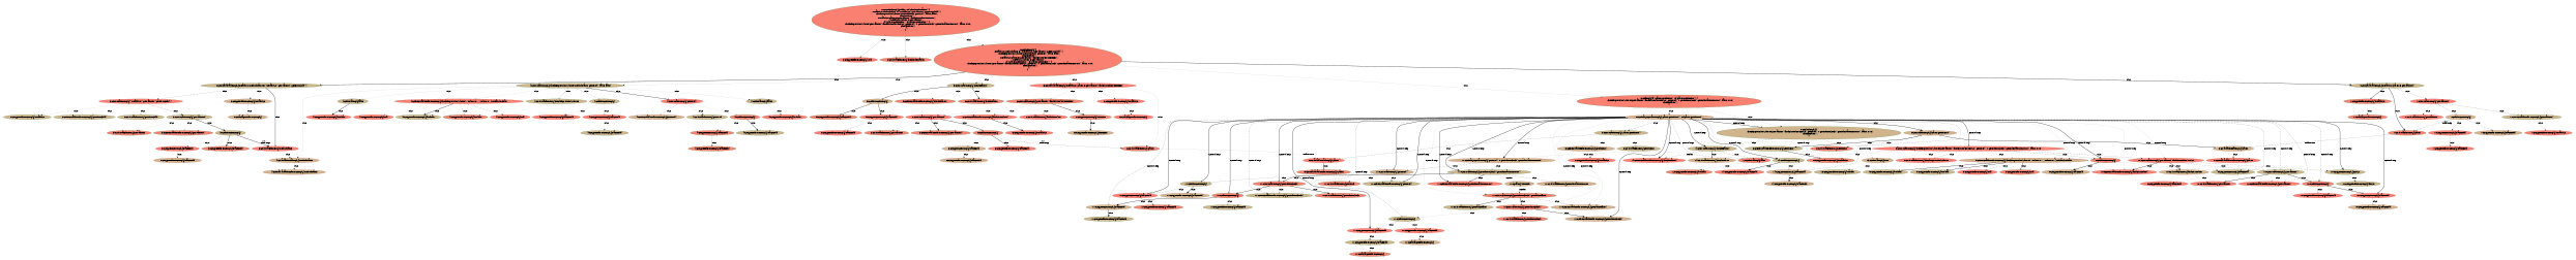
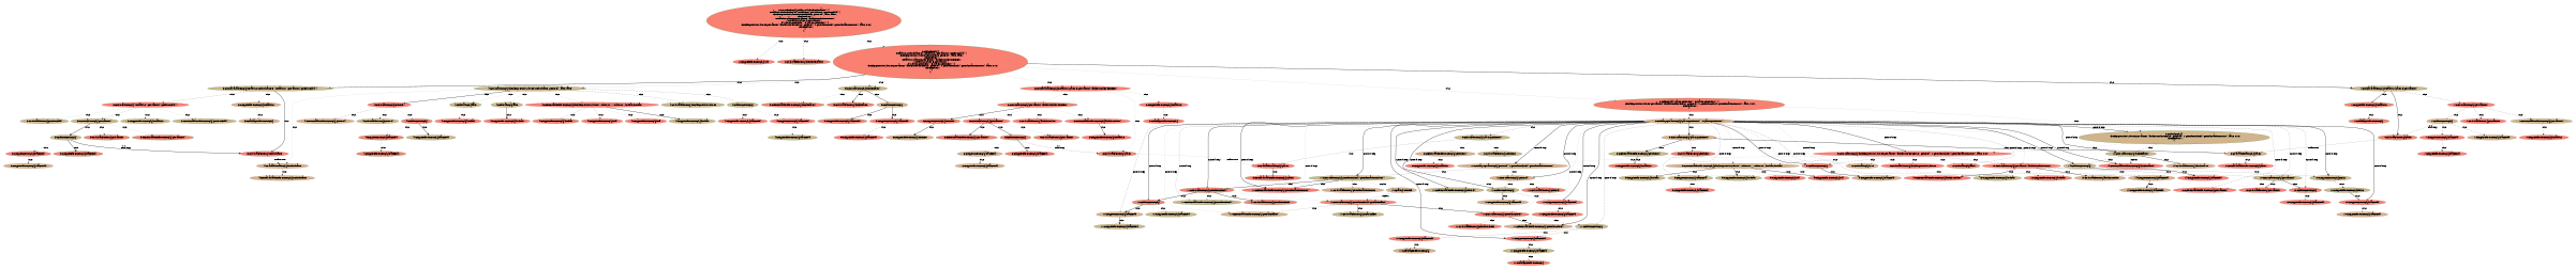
  digraph {
    node [color=darkgreen fillcolor=salmon shape=ellipse style=filled]
    edge [arrowhead=vee style=bold]
    n1 [color=brown label="2:CtTypeReferenceImpl@void"]
    n2 [label="2:CtVirtualElement@checkIndentation"]
    n3 [color=brown fillcolor=tan label="3:CtTypeReferenceImpl@DetailAST"]
    n4 [color=brown fillcolor=tan label="3:CtPackageReferenceImpl@"]
    n5 [fillcolor=tan label="3:CtExecutableReferenceImpl@getFirstChild()"]
    n6 [fillcolor=tan label="3:CtVirtualElement@getFirstChild"]
    n7 [label="3:CtExecutableReferenceImpl@getMainAst()"]
    n8 [label="3:CtVirtualElement@getMainAst"]
    n9 [color=brown label="3:CtTypeAccessImpl@PlaceHold"]
    n10 [color=brown fillcolor=tan label="3:CtTypeReferenceImpl@PlaceHold"]
    n11 [fillcolor=tan label="3:CtThisAccessImpl@"]
    n12 [label="3:CtTypeReferenceImpl@PlaceHold"]
    n13 [color=brown label="3:CtVirtualElement@methodName"]
    n14 [color=brown fillcolor=tan label="4:CtVariableReadImpl@methodName"]
    n15 [fillcolor=tan label="3:CtInvocationImpl@getMainAst()"]
    n16 [color=brown label="3:CtInvocationImpl@((DetailAST) (getMainAst().getFirstChild()))"]
    n17 [fillcolor=tan label="3:CtTypeReferenceImpl@DetailAST"]
    n18 [color=brown fillcolor=tan label="4:CtLocalVariableReferenceImpl@methodName"]
    n19 [fillcolor=tan label="3:CtLocalVariableImpl@DetailAST methodName = ((DetailAST) (getMainAst().getFirstChild()))"]
    n20 [color=brown label="4:CtExecutableReferenceImpl@checkExpressionSubtree(<unknown>,<unknown>,boolean,boolean)"]
    n21 [color=brown label="4:CtTypeReferenceImpl@null"]
    n22 [color=brown label="4:CtTypeReferenceImpl@null"]
    n23 [fillcolor=tan label="4:CtTypeReferenceImpl@boolean"]
    n24 [label="4:CtTypeReferenceImpl@boolean"]
    n25 [fillcolor=tan label="4:CtVirtualElement@checkExpressionSubtree"]
    n26 [color=brown label="4:CtTypeAccessImpl@PlaceHold"]
    n27 [fillcolor=tan label="4:CtTypeReferenceImpl@PlaceHold"]
    n28 [fillcolor=tan label="4:CtThisAccessImpl@"]
    n29 [color=brown label="4:CtTypeReferenceImpl@PlaceHold"]
    n30 [color=brown fillcolor=tan label="4:CtExecutableReferenceImpl@getLevel()"]
    n31 [fillcolor=tan label="4:CtVirtualElement@getLevel"]
    n32 [label="4:CtTypeAccessImpl@PlaceHold"]
    n33 [label="4:CtTypeReferenceImpl@PlaceHold"]
    n34 [label="4:CtThisAccessImpl@"]
    n35 [fillcolor=tan label="4:CtTypeReferenceImpl@PlaceHold"]
    n36 [color=brown label="4:CtInvocationImpl@getLevel()"]
    n37 [fillcolor=tan label="4:CtLiteralImpl@false"]
    n38 [color=brown label="4:CtTypeReferenceImpl@boolean"]
    n39 [fillcolor=tan label="4:CtLiteralImpl@false"]
    n40 [color=brown label="4:CtTypeReferenceImpl@boolean"]
    n41 [fillcolor=tan label="4:CtInvocationImpl@checkExpressionSubtree(methodName, getLevel(), false, false)"]
    n42 [label="5:CtExecutableReferenceImpl@checkLParen()"]
    n43 [label="5:CtVirtualElement@checkLParen"]
    n44 [color=brown label="5:CtTypeAccessImpl@PlaceHold"]
    n45 [color=brown label="5:CtTypeReferenceImpl@PlaceHold"]
    n46 [color=brown fillcolor=tan label="5:CtThisAccessImpl@"]
    n47 [label="5:CtTypeReferenceImpl@PlaceHold"]
    n48 [fillcolor=tan label="5:CtInvocationImpl@checkLParen()"]
    n49 [color=brown label="6:CtTypeReferenceImpl@DetailAST"]
    n50 [color=brown label="6:CtPackageReferenceImpl@"]
    n51 [color=brown label="6:CtExecutableReferenceImpl@findFirstToken()"]
    n52 [color=brown label="6:CtTypeReferenceImpl@DetailAST"]
    n53 [color=brown label="6:CtVirtualElement@findFirstToken"]
    n54 [label="6:CtExecutableReferenceImpl@getMainAst()"]
    n55 [label="6:CtVirtualElement@getMainAst"]
    n56 [color=brown fillcolor=tan label="6:CtTypeAccessImpl@PlaceHold"]
    n57 [color=brown fillcolor=tan label="6:CtTypeReferenceImpl@PlaceHold"]
    n58 [label="6:CtThisAccessImpl@"]
    n59 [color=brown label="6:CtTypeReferenceImpl@PlaceHold"]
    n60 [label="6:CtVirtualElement@rparen"]
    n61 [color=brown label="8:CtVariableReadImpl@rparen"]
    n62 [color=brown label="6:CtInvocationImpl@getMainAst()"]
    n63 [label="6:CtTypeAccessImpl@RPAREN"]
    n64 [color=brown fillcolor=tan label="6:CtTypeReferenceImpl@RPAREN"]
    n65 [label="6:CtInvocationImpl@getMainAst().findFirstToken(RPAREN)"]
    n66 [label="8:CtLocalVariableReferenceImpl@rparen"]
    n67 [color=brown label="6:CtLocalVariableImpl@DetailAST rparen = getMainAst().findFirstToken(RPAREN)"]
    n68 [label="7:CtTypeReferenceImpl@DetailAST"]
    n69 [label="7:CtPackageReferenceImpl@"]
    n70 [fillcolor=tan label="7:CtExecutableReferenceImpl@getMainAst()"]
    n71 [color=brown label="7:CtTypeReferenceImpl@DetailAST"]
    n72 [color=brown label="7:CtVirtualElement@getMainAst"]
    n73 [color=brown label="7:CtTypeAccessImpl@PlaceHold"]
    n74 [color=brown label="7:CtTypeReferenceImpl@PlaceHold"]
    n75 [color=brown fillcolor=tan label="7:CtThisAccessImpl@"]
    n76 [color=brown fillcolor=tan label="7:CtTypeReferenceImpl@PlaceHold"]
    n77 [label="7:CtVirtualElement@lparen"]
    n78 [color=brown fillcolor=tan label="8:CtVariableReadImpl@lparen"]
    n79 [color=brown label="7:CtInvocationImpl@getMainAst()"]
    n80 [color=brown label="8:CtLocalVariableReferenceImpl@lparen"]
    n81 [fillcolor=tan label="7:CtLocalVariableImpl@DetailAST lparen = getMainAst()"]
    n82 [color=brown fillcolor=tan label="8:CtExecutableReferenceImpl@getLineNo()"]
    n83 [color=brown label="8:CtTypeReferenceImpl@DetailAST"]
    n84 [fillcolor=tan label="8:CtVirtualElement@getLineNo"]
    n85 [fillcolor=tan label="8:CtInvocationImpl@rparen.getLineNo()"]
    n86 [fillcolor=tan label="8:CtExecutableReferenceImpl@getLineNo()"]
    n87 [label="8:CtTypeReferenceImpl@DetailAST"]
    n88 [label="8:CtVirtualElement@getLineNo"]
    n89 [color=brown fillcolor=tan label="8:CtInvocationImpl@lparen.getLineNo()"]
    n90 [color=brown fillcolor=tan label="8:CtBinaryOperatorImpl@rparen.getLineNo() != lparen.getLineNo()"]
    n91 [color=brown fillcolor=tan label="9:CtExecutableReferenceImpl@checkExpressionSubtree(<unknown>,<unknown>,boolean,boolean)"]
    n92 [fillcolor=tan label="9:CtTypeAccessImpl@PlaceHold"]
    n93 [label="9:CtThisAccessImpl@"]
    n94 [color=brown label="10:CtExecutableReferenceImpl@findFirstToken()"]
    n95 [color=brown label="10:CtExecutableReferenceImpl@getMainAst()"]
    n96 [color=brown label="10:CtTypeAccessImpl@PlaceHold"]
    n97 [label="10:CtThisAccessImpl@"]
    n98 [fillcolor=tan label="10:CtInvocationImpl@getMainAst()"]
    n99 [fillcolor=tan label="10:CtTypeAccessImpl@ELIST"]
    n100 [color=brown label="10:CtInvocationImpl@getMainAst().findFirstToken(ELIST)"]
    n101 [fillcolor=tan label="11:CtExecutableReferenceImpl@getLevel()"]
    n102 [color=brown label="11:CtTypeAccessImpl@PlaceHold"]
    n103 [fillcolor=tan label="11:CtThisAccessImpl@"]
    n104 [color=brown fillcolor=tan label="11:CtInvocationImpl@getLevel()"]
    n105 [color=brown label="11:CtExecutableReferenceImpl@getIndentationAmount()"]
    n106 [fillcolor=tan label="11:CtExecutableReferenceImpl@getIndentCheck()"]
    n107 [color=brown fillcolor=tan label="11:CtTypeAccessImpl@PlaceHold"]
    n108 [label="11:CtThisAccessImpl@"]
    n109 [label="11:CtInvocationImpl@getIndentCheck()"]
    n110 [fillcolor=tan label="11:CtInvocationImpl@getIndentCheck().getIndentationAmount()"]
    n111 [color=brown fillcolor=tan label="11:CtBinaryOperatorImpl@getLevel() + getIndentCheck().getIndentationAmount()"]
    n112 [label="12:CtLiteralImpl@false"]
    n113 [color=brown fillcolor=tan label="13:CtLiteralImpl@true"]
    n114 [color=brown label="9:CtInvocationImpl@checkExpressionSubtree(getMainAst().findFirstToken(ELIST), getLevel() + getIndentCheck().getIndentationAmount(), false, true)"]
    n115 [color=brown label="14:CtExecutableReferenceImpl@checkRParen()"]
    n116 [color=brown fillcolor=tan label="14:CtTypeAccessImpl@PlaceHold"]
    n117 [fillcolor=tan label="14:CtThisAccessImpl@"]
    n118 [fillcolor=tan label="14:CtInvocationImpl@checkRParen()"]
    n119 [fillcolor=tan label="8:CtBlockImpl@\{\n    checkExpressionSubtree(getMainAst().findFirstToken(ELIST), getLevel() + getIndentCheck().getIndentationAmount(), false, true);\n    checkRParen();\n\}"]
    n120 [color=brown label="11:CtTypeAccessImpl@PlaceHold"]
    n121 [fillcolor=tan label="11:CtThisAccessImpl@"]
    n122 [color=brown fillcolor=tan label="11:CtExecutableReferenceImpl@getIndentCheck()"]
    n123 [label="11:CtInvocationImpl@getIndentCheck()"]
    n124 [color=brown fillcolor=tan label="11:CtExecutableReferenceImpl@getBasicOffset()"]
    n125 [label="11:CtInvocationImpl@getIndentCheck().getBasicOffset()"]
    n126 [color=brown label="9:CtTypeReferenceImpl@null"]
    n127 [label="9:CtTypeReferenceImpl@null"]
    n128 [fillcolor=tan label="9:CtTypeReferenceImpl@boolean"]
    n129 [fillcolor=tan label="9:CtTypeReferenceImpl@boolean"]
    n130 [color=brown label="9:CtTypeReferenceImpl@PlaceHold"]
    n131 [color=brown fillcolor=tan label="9:CtTypeReferenceImpl@PlaceHold"]
    n132 [color=brown fillcolor=tan label="10:CtTypeReferenceImpl@PlaceHold"]
    n133 [color=brown label="10:CtTypeReferenceImpl@PlaceHold"]
    n134 [color=brown label="10:CtVirtualElement@getMainAst"]
    n135 [fillcolor=tan label="10:CtTypeReferenceImpl@ELIST"]
    n136 [color=brown fillcolor=tan label="10:CtVirtualElement@findFirstToken"]
    n137 [label="11:CtTypeReferenceImpl@PlaceHold"]
    n138 [color=brown fillcolor=tan label="11:CtTypeReferenceImpl@PlaceHold"]
    n139 [label="11:CtVirtualElement@getLevel"]
    n140 [fillcolor=tan label="11:CtTypeReferenceImpl@PlaceHold"]
    n141 [fillcolor=tan label="11:CtTypeReferenceImpl@PlaceHold"]
    n142 [label="11:CtVirtualElement@getIndentCheck"]
    n143 [color=brown fillcolor=tan label="11:CtVirtualElement@getIndentationAmount"]
    n144 [color=brown fillcolor=tan label="11:Update@UPDATE"]
    n145 [label="12:CtTypeReferenceImpl@boolean"]
    n146 [fillcolor=tan label="13:CtTypeReferenceImpl@boolean"]
    n147 [color=brown label="9:CtVirtualElement@checkExpressionSubtree"]
    n148 [color=brown fillcolor=tan label="14:CtTypeReferenceImpl@PlaceHold"]
    n149 [color=brown label="14:CtTypeReferenceImpl@PlaceHold"]
    n150 [color=brown fillcolor=tan label="14:CtVirtualElement@checkRParen"]
    n151 [fillcolor=tan label="11:CtTypeReferenceImpl@PlaceHold"]
    n152 [color=brown label="11:CtTypeReferenceImpl@PlaceHold"]
    n153 [label="11:CtVirtualElement@getIndentCheck"]
    n154 [fillcolor=tan label="11:CtVirtualElement@getBasicOffset"]
    n155 [label="8:CtIfImpl@if (rparen.getLineNo() != lparen.getLineNo()) \{\n    checkExpressionSubtree(getMainAst().findFirstToken(ELIST), getLevel() + getIndentCheck().getIndentationAmount(), false, true);\n    checkRParen();\n\}"]
    n156 [label="2:CtBlockImpl@\{\n    DetailAST methodName = ((DetailAST) (getMainAst().getFirstChild()));\n    checkExpressionSubtree(methodName, getLevel(), false, false);\n    checkLParen();\n    DetailAST rparen = getMainAst().findFirstToken(RPAREN);\n    DetailAST lparen = getMainAst();\n    if (rparen.getLineNo() != lparen.getLineNo()) \{\n        checkExpressionSubtree(getMainAst().findFirstToken(ELIST), getLevel() + getIndentCheck().getIndentationAmount(), false, true);\n        checkRParen();\n    \}\n\}"]
    n157 [label="2:CtMethodImpl@public void checkIndentation() \{\n    DetailAST methodName = ((DetailAST) (getMainAst().getFirstChild()));\n    checkExpressionSubtree(methodName, getLevel(), false, false);\n    checkLParen();\n    DetailAST rparen = getMainAst().findFirstToken(RPAREN);\n    DetailAST lparen = getMainAst();\n    if (rparen.getLineNo() != lparen.getLineNo()) \{\n        checkExpressionSubtree(getMainAst().findFirstToken(ELIST), getLevel() + getIndentCheck().getIndentationAmount(), false, true);\n        checkRParen();\n    \}\n\}"]
    n158 [color=brown fillcolor=tan label="11:CtPackageReferenceImpl@"]
    n159 [label="11:CtPackageReferenceImpl@"]
    n3 -> n4 [arrowhead=odot label=AST style=dashed]
    n9 -> n10 [label=AST style=dashed]
    n11 -> n9 [label=AST style=dotted]
    n11 -> n12 [label=AST]
    n11 -> n13 [label="Data Dep"]
-   n13 -> n14 [label=AST style=dotted]
+   n13 -> n14 [label="Define-Use" style=dotted]
    n14 -> n18 [label=AST style=dashed]
    n15 -> n7 [arrowhead=odot label=AST style=dotted]
    n15 -> n8 [label=AST style=dotted]
    n15 -> n11 [label=AST]
    n16 -> n5 [arrowhead=odot label=AST style=dotted]
    n16 -> n6 [arrowhead=odot label=AST style=dotted]
    n16 -> n15 [label=AST style=dashed]
    n16 -> n17 [label=AST style=dotted]
    n19 -> n3 [label=AST style=dotted]
    n19 -> n13 [arrowhead=odot label=AST]
    n19 -> n16 [label=AST style=dashed]
    n20 -> n21 [label=AST style=dashed]
    n20 -> n22 [arrowhead=odot label=AST style=dotted]
    n20 -> n23 [label=AST]
    n20 -> n24 [arrowhead=odot label=AST style=dashed]
    n26 -> n27 [label=AST style=dotted]
    n28 -> n26 [arrowhead=odot label=AST style=dotted]
    n28 -> n29 [label=AST style=dotted]
    n32 -> n33 [label=AST style=dashed]
    n34 -> n32 [label=AST style=dotted]
    n34 -> n35 [label=AST]
    n36 -> n30 [arrowhead=odot label=AST style=dashed]
    n36 -> n31 [label=AST style=dotted]
    n36 -> n34 [arrowhead=odot label=AST style=dotted]
    n37 -> n38 [label=AST style=dotted]
    n39 -> n40 [label=AST]
    n41 -> n14 [label=AST style=dotted]
    n41 -> n20 [arrowhead=odot label=AST style=dotted]
    n41 -> n25 [arrowhead=odot label=AST style=dashed]
    n41 -> n28 [arrowhead=odot label=AST style=dashed]
    n41 -> n36 [arrowhead=odot label=AST]
    n41 -> n37 [label=AST style=dotted]
    n41 -> n39 [arrowhead=odot label=AST style=dotted]
    n44 -> n45 [arrowhead=odot label=AST style=dashed]
    n46 -> n44 [label=AST]
    n46 -> n47 [arrowhead=odot label=AST]
    n48 -> n42 [label=AST style=dotted]
    n48 -> n43 [label=AST]
    n48 -> n46 [arrowhead=odot label=AST]
    n49 -> n50 [label=AST style=dashed]
    n51 -> n52 [label=AST]
    n56 -> n57 [label=AST style=dashed]
    n58 -> n56 [arrowhead=odot label=AST style=dotted]
    n58 -> n59 [arrowhead=odot label=AST]
    n58 -> n60 [label="Data Dep" style=dashed]
    n60 -> n61 [arrowhead=odot label="Define-Use" style=dotted]
    n61 -> n66 [arrowhead=odot label=AST]
    n62 -> n54 [label=AST]
    n62 -> n55 [label=AST style=dotted]
    n62 -> n58 [arrowhead=odot label=AST]
    n63 -> n64 [label=AST]
    n65 -> n51 [label=AST style=dotted]
    n65 -> n53 [arrowhead=odot label=AST style=dotted]
    n65 -> n62 [arrowhead=odot label=AST style=dotted]
    n65 -> n63 [label=AST]
    n67 -> n49 [label=AST style=dotted]
    n67 -> n60 [label=AST style=dotted]
    n67 -> n65 [arrowhead=odot label=AST style=dotted]
    n68 -> n69 [label=AST style=dotted]
    n70 -> n71 [label=AST style=dashed]
    n73 -> n74 [label=AST style=dashed]
    n75 -> n73 [label=AST style=dashed]
    n75 -> n76 [label=AST style=dashed]
    n75 -> n77 [arrowhead=odot label="Data Dep" style=dashed]
    n77 -> n78 [arrowhead=odot label="Define-Use" style=dashed]
    n78 -> n80 [label=AST style=dashed]
    n79 -> n70 [arrowhead=odot label=AST style=dashed]
    n79 -> n72 [label=AST style=dashed]
    n79 -> n75 [arrowhead=odot label=AST style=dashed]
    n81 -> n68 [arrowhead=odot label=AST]
    n81 -> n77 [label=AST]
    n81 -> n79 [label=AST style=dashed]
    n82 -> n83 [label=AST style=dotted]
    n85 -> n61 [arrowhead=odot label=AST style=dashed]
    n85 -> n82 [arrowhead=odot label=AST style=dotted]
    n85 -> n84 [arrowhead=odot label=AST style=dotted]
    n86 -> n87 [arrowhead=odot label=AST]
    n89 -> n78 [arrowhead=odot label=AST]
    n89 -> n86 [label=AST]
    n89 -> n88 [label=AST style=dashed]
    n90 -> n85 [label=AST style=dashed]
    n90 -> n89 [label=AST]
    n90 -> n91 [label="Control Dep" style=dotted]
    n90 -> n92 [label="Control Dep" style=dashed]
    n90 -> n93 [label="Control Dep"]
    n90 -> n94 [arrowhead=odot label="Control Dep" style=dotted]
    n90 -> n95 [arrowhead=odot label="Control Dep" style=dashed]
    n90 -> n96 [arrowhead=odot label="Control Dep"]
    n90 -> n97 [label="Control Dep" style=dashed]
    n90 -> n98 [arrowhead=odot label="Control Dep" style=dashed]
    n90 -> n99 [label="Control Dep"]
    n90 -> n100 [arrowhead=odot label="Control Dep" style=dotted]
    n90 -> n101 [arrowhead=odot label="Control Dep"]
    n90 -> n102 [arrowhead=odot label="Control Dep"]
    n90 -> n103 [arrowhead=odot label="Control Dep"]
    n90 -> n104 [arrowhead=odot label="Control Dep"]
    n90 -> n105 [label="Control Dep"]
    n90 -> n106 [arrowhead=odot label="Control Dep" style=dashed]
    n90 -> n107 [arrowhead=odot label="Control Dep" style=dashed]
    n90 -> n108 [arrowhead=odot label="Control Dep"]
    n90 -> n109 [arrowhead=odot label="Control Dep"]
    n90 -> n110 [label="Control Dep"]
    n90 -> n111 [label="Control Dep"]
    n90 -> n112 [arrowhead=odot label="Control Dep" style=dashed]
    n90 -> n113 [arrowhead=odot label="Control Dep" style=dotted]
    n90 -> n114 [arrowhead=odot label="Control Dep"]
    n90 -> n115 [label="Control Dep"]
    n90 -> n116 [arrowhead=odot label="Control Dep" style=dashed]
    n90 -> n117 [label="Control Dep"]
    n90 -> n118 [label="Control Dep"]
    n90 -> n119 [arrowhead=odot label="Control Dep"]
    n90 -> n120 [label="Control Dep"]
    n90 -> n121 [arrowhead=odot label="Control Dep" style=dashed]
    n90 -> n122 [label="Control Dep"]
    n90 -> n123 [arrowhead=odot label="Control Dep" style=dotted]
    n90 -> n124 [label="Control Dep" style=dotted]
    n90 -> n125 [label="Control Dep" style=dotted]
    n91 -> n126 [arrowhead=odot label=AST style=dashed]
    n91 -> n127 [arrowhead=odot label=AST]
    n91 -> n128 [arrowhead=odot label=AST]
    n91 -> n129 [label=AST]
    n92 -> n130 [arrowhead=odot label=AST style=dotted]
    n93 -> n92 [label=AST style=dotted]
    n93 -> n131 [label=AST]
    n96 -> n132 [arrowhead=odot label=AST style=dashed]
-   n97 -> n96 [arrowhead=odot label=AST]
+   n135 -> n96 [arrowhead=odot label=AST]
    n97 -> n133 [arrowhead=odot label=AST style=dashed]
    n98 -> n95 [arrowhead=odot label=AST style=dotted]
    n98 -> n97 [arrowhead=odot label=AST]
    n98 -> n134 [arrowhead=odot label=AST]
    n99 -> n135 [label=AST style=dashed]
    n100 -> n94 [label=AST]
    n100 -> n98 [arrowhead=odot label=AST style=dashed]
    n100 -> n99 [label=AST style=dashed]
    n100 -> n136 [label=AST]
    n102 -> n137 [label=AST style=dashed]
    n103 -> n102 [arrowhead=odot label=AST style=dashed]
    n103 -> n138 [label=AST]
    n104 -> n101 [label=AST style=dotted]
    n104 -> n103 [arrowhead=odot label=AST style=dashed]
    n104 -> n139 [label=AST style=dotted]
    n107 -> n140 [label=AST]
    n108 -> n107 [label=AST]
    n108 -> n141 [arrowhead=odot label=AST style=dotted]
    n109 -> n106 [arrowhead=odot label=AST style=dotted]
    n109 -> n108 [label=AST]
    n109 -> n142 [label=AST]
    n110 -> n105 [arrowhead=odot label=AST]
    n110 -> n109 [arrowhead=odot label=AST]
    n110 -> n143 [arrowhead=odot label=AST style=dashed]
    n110 -> n144 [arrowhead=odot label=Action style=dotted]
    n111 -> n104 [arrowhead=odot label=AST style=dashed]
    n111 -> n110 [arrowhead=odot label=AST style=dashed]
    n112 -> n145 [label=AST style=dotted]
    n113 -> n146 [label=AST style=dotted]
    n114 -> n91 [arrowhead=odot label=AST style=dotted]
    n114 -> n93 [label=AST style=dashed]
    n114 -> n100 [label=AST style=dashed]
    n114 -> n111 [arrowhead=odot label=AST style=dotted]
    n114 -> n112 [arrowhead=odot label=AST style=dotted]
    n114 -> n113 [arrowhead=odot label=AST style=dotted]
    n114 -> n147 [arrowhead=odot label=AST style=dashed]
    n116 -> n148 [label=AST]
    n117 -> n116 [arrowhead=odot label=AST style=dotted]
    n117 -> n149 [label=AST]
    n118 -> n115 [label=Action style=dashed]
    n118 -> n117 [arrowhead=odot label=AST style=dashed]
    n118 -> n150 [arrowhead=odot label=AST]
    n119 -> n114 [label=AST style=dotted]
    n119 -> n118 [arrowhead=odot label=AST style=dashed]
    n120 -> n151 [label=AST style=dotted]
    n121 -> n120 [arrowhead=odot label=AST style=dashed]
    n121 -> n152 [arrowhead=odot label=AST style=dashed]
    n123 -> n121 [label=AST style=dotted]
    n123 -> n122 [label=AST]
    n123 -> n153 [arrowhead=odot label=AST style=dashed]
    n125 -> n123 [arrowhead=odot label=AST]
    n125 -> n124 [arrowhead=odot label=AST style=dashed]
    n125 -> n154 [arrowhead=odot label=AST]
    n144 -> n125 [label=Action style=dashed]
    n151 -> n159 [arrowhead=odot label=AST style=dashed]
    n152 -> n158 [label=AST style=dotted]
    n155 -> n90 [label=AST style=dotted]
    n155 -> n119 [label=AST style=dotted]
    n156 -> n19 [arrowhead=odot label=AST]
    n156 -> n41 [label=AST style=dotted]
    n156 -> n48 [label=AST style=dotted]
    n156 -> n67 [arrowhead=odot label=AST style=dotted]
    n156 -> n81 [label=AST]
    n156 -> n155 [arrowhead=odot label=AST style=dotted]
    n157 -> n1 [label=AST style=dashed]
    n157 -> n2 [label=AST style=dashed]
    n157 -> n156 [label=AST style=dotted]
  }
